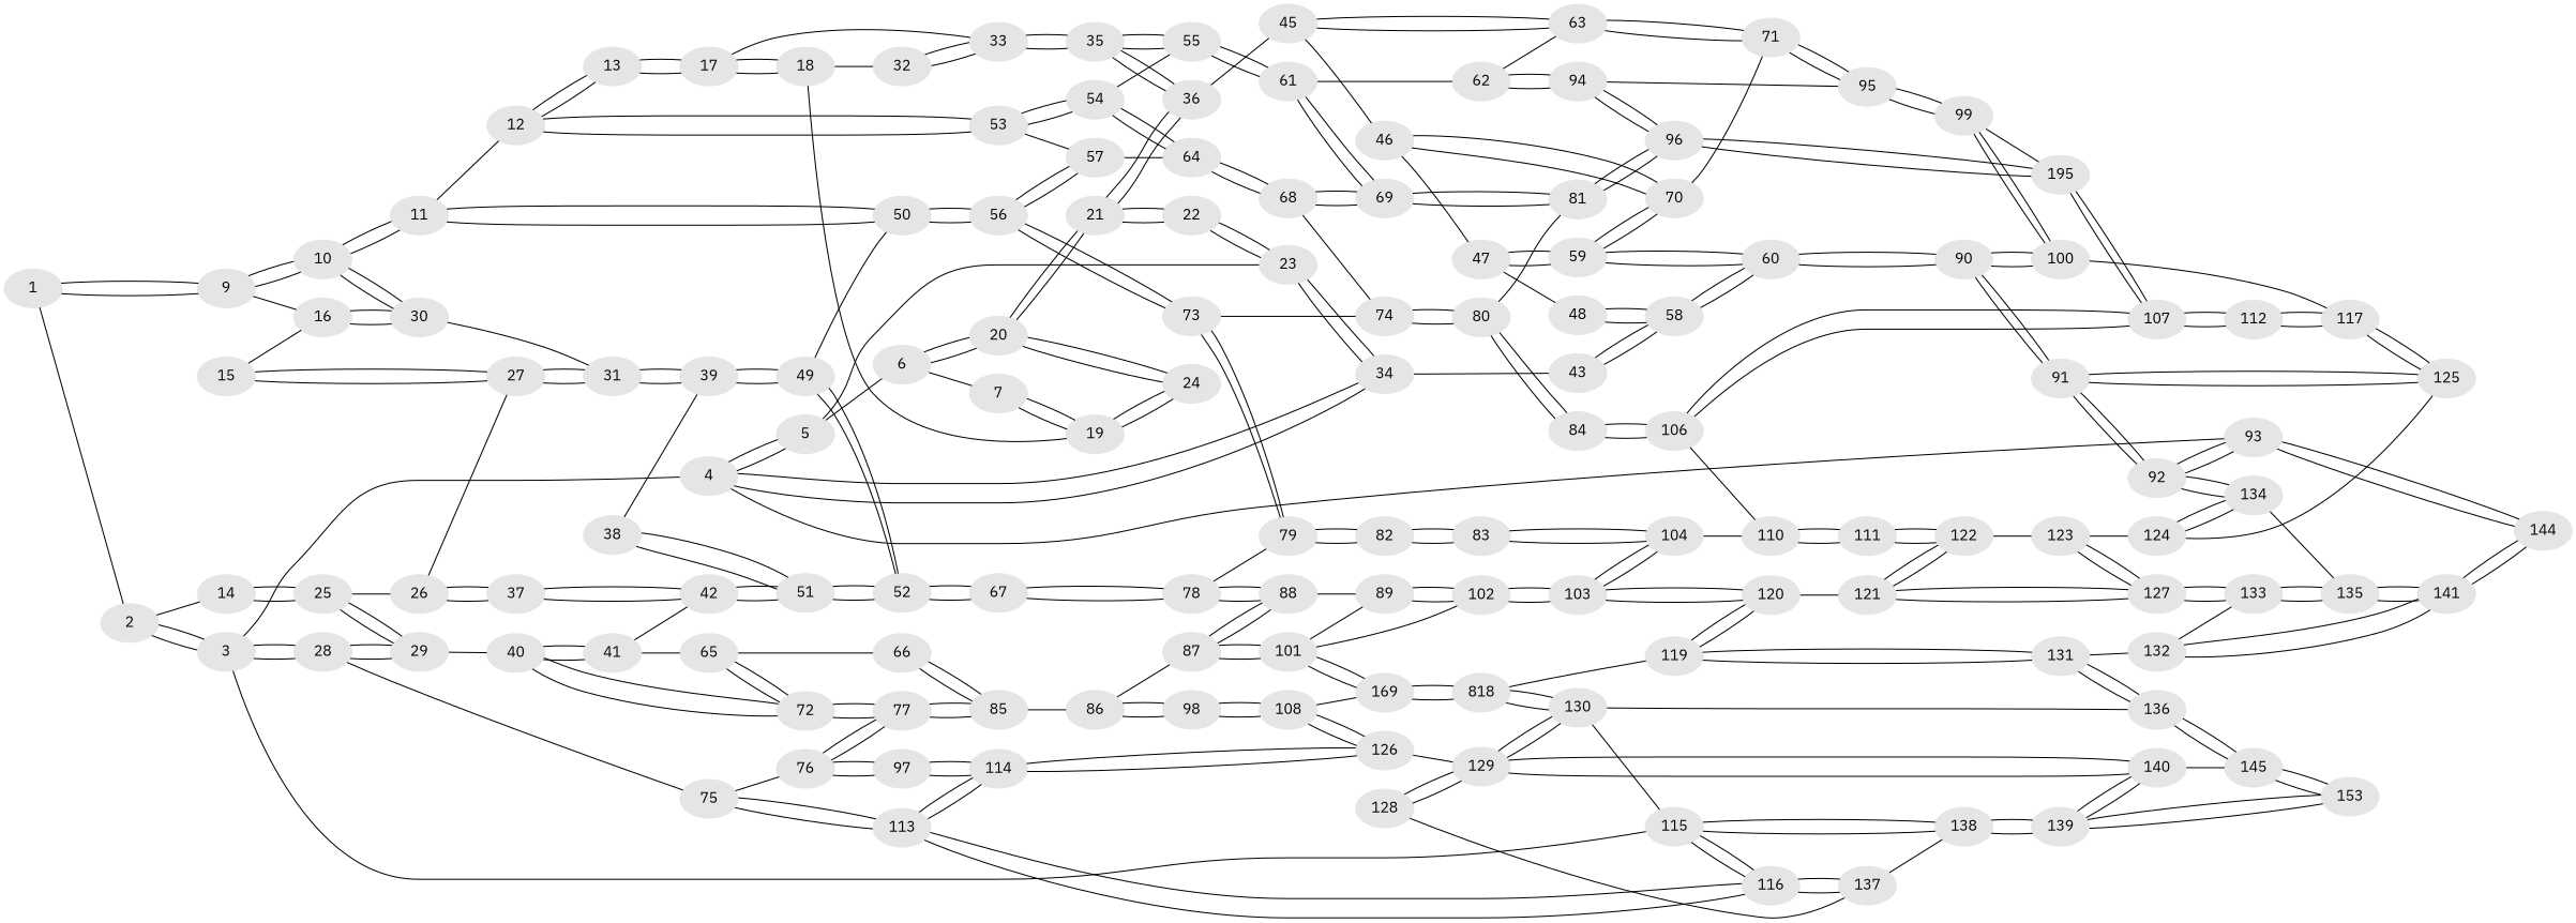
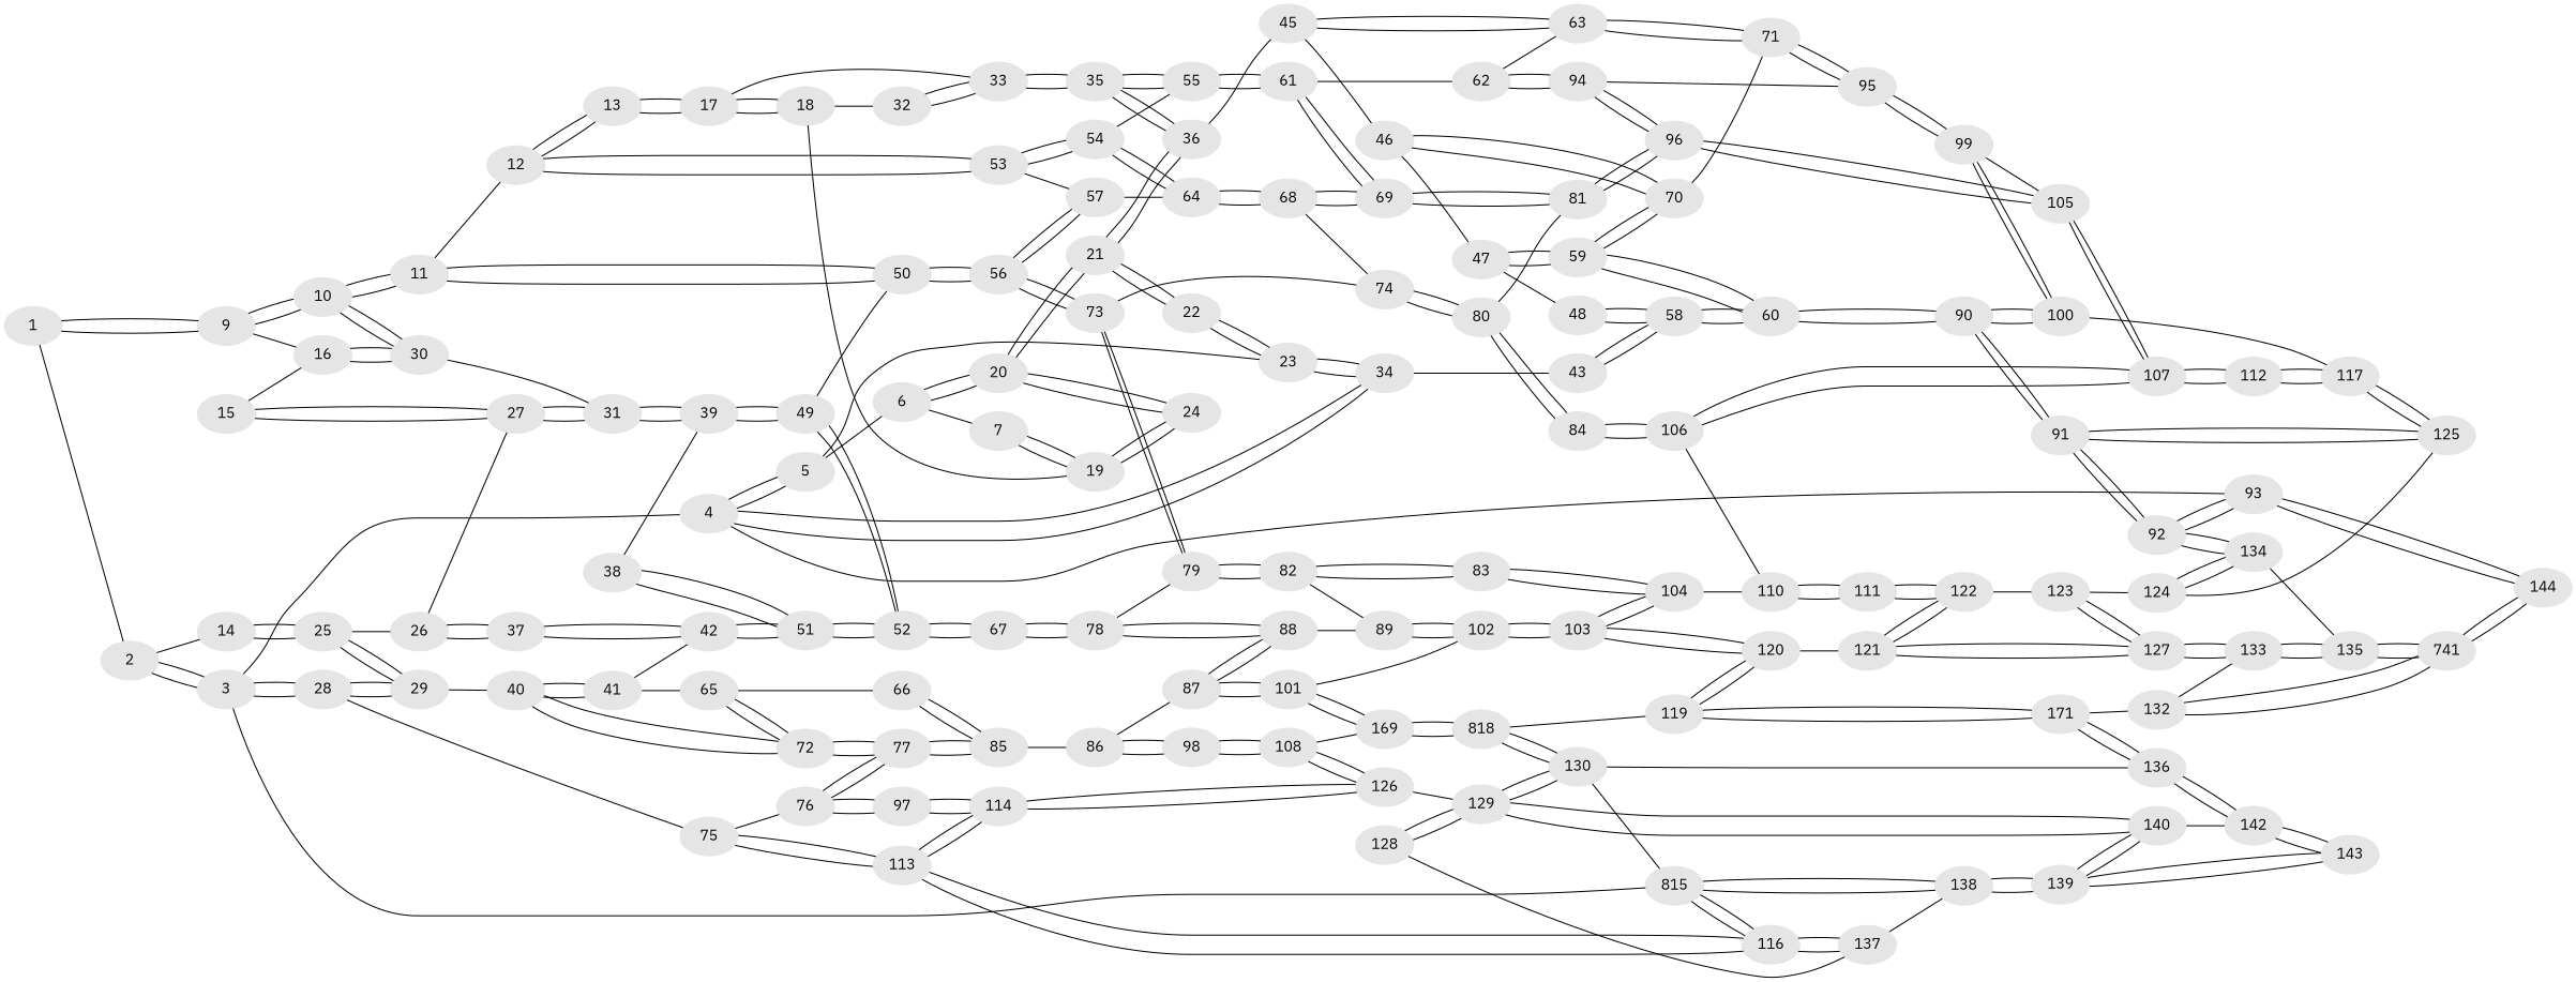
  graph {
    fontname="IBM Plex Sans"
    rankdir=LR
    node [color=gray90 fontname="IBM Plex Sans" style=filled]
    edge [fontname="IBM Plex Sans"]
    1
    2
    9
    3
    14
    10
    16
    4
    28
-   115
+   115 [label=815]
    25
    5
    34
    93
    29
    75
    116
    138
    6
    23
    43
    144
    7
    20
    19
    24
    21
    13
    17
    11
    30
    12
    50
    31
    53
    56
    54
    57
    18
    33
    15
    27
    26
    32
    35
    22
    36
    45
    37
    40
    42
    39
    76
    113
    41
    72
    49
    55
    58
    61
    46
    63
    38
    51
    52
    65
    77
    66
    60
    48
    47
    70
    71
    59
    67
    73
    78
    64
    68
    62
    69
    74
    79
    90
    91
    100
    94
    81
    95
    96
    85
    86
    88
    80
    99
    82
    84
    97
    114
    89
    83
    106
-   105 [label=195]
+   105
    104
    102
    110
    107
    87
    98
    101
    108
    n112 [label=169]
    103
    92
    125
    117
    134
    135
    126
    n120 [label=818]
    120
    121
    111
    112
    129
    119
    130
    122
    123
    137
    139
-   131
+   131 [label=171]
    136
    132
    127
    133
    124
    128
    140
-   142 [label=145]
-   141
-   143 [label=153]
+   142
+   141 [label=741]
+   143
    1 -- 2
    1 -- 9
    1 -- 9
    2 -- 3
    2 -- 3
    2 -- 14
    9 -- 10
    9 -- 10
    9 -- 16
    3 -- 4
    3 -- 28
    3 -- 28
    3 -- 115
    14 -- 25
    14 -- 25
    10 -- 11
    10 -- 11
    10 -- 30
    10 -- 30
    16 -- 30
    16 -- 30
    4 -- 5
    4 -- 5
    4 -- 34
    4 -- 34
    4 -- 93
    28 -- 29
    28 -- 29
    28 -- 75
    115 -- 116
    115 -- 116
    115 -- 138
    115 -- 138
    25 -- 29
    25 -- 29
    25 -- 26
    5 -- 6
    5 -- 23
    34 -- 43
    93 -- 144
    93 -- 144
    29 -- 40
    75 -- 76
    75 -- 113
    75 -- 113
    116 -- 137
    116 -- 137
    138 -- 139
    138 -- 139
    6 -- 7
    6 -- 20
    6 -- 20
    23 -- 34
    23 -- 34
    43 -- 58
    43 -- 58
    7 -- 19
    7 -- 19
    20 -- 24
    20 -- 24
    20 -- 21
    20 -- 21
    19 -- 24
    19 -- 24
    21 -- 22
    21 -- 22
    21 -- 36
    21 -- 36
    13 -- 17
    13 -- 17
    17 -- 18
    17 -- 18
    17 -- 33
    11 -- 12
    11 -- 50
    11 -- 50
    30 -- 31
    12 -- 13
    12 -- 13
    12 -- 53
    12 -- 53
    50 -- 56
    50 -- 56
    31 -- 39
    31 -- 39
    53 -- 54
    53 -- 54
    53 -- 57
    56 -- 57
    56 -- 57
    56 -- 73
    56 -- 73
    54 -- 55
    54 -- 64
    54 -- 64
    57 -- 64
    18 -- 19
    18 -- 32
    33 -- 35
    33 -- 35
    15 -- 16
    15 -- 27
    15 -- 27
    27 -- 31
    27 -- 31
    26 -- 27
    26 -- 37
    26 -- 37
    32 -- 33
    32 -- 33
    35 -- 36
    35 -- 36
    35 -- 55
    35 -- 55
    22 -- 23
    22 -- 23
    36 -- 45
    45 -- 46
    45 -- 63
    45 -- 63
    37 -- 42
    37 -- 42
    40 -- 41
    40 -- 41
    40 -- 72
    40 -- 72
    42 -- 51
    42 -- 51
    39 -- 49
    39 -- 49
    76 -- 77
    76 -- 77
    76 -- 97
    76 -- 97
    113 -- 116
    113 -- 116
    113 -- 114
    113 -- 114
    41 -- 42
    41 -- 65
    72 -- 77
    72 -- 77
    49 -- 50
    49 -- 52
    49 -- 52
    55 -- 61
    55 -- 61
    58 -- 60
    58 -- 60
    61 -- 62
    61 -- 69
    61 -- 69
    46 -- 47
    46 -- 70
    46 -- 70
    63 -- 71
    63 -- 71
    38 -- 39
    38 -- 51
    38 -- 51
    51 -- 52
    51 -- 52
    52 -- 67
    52 -- 67
    65 -- 72
    65 -- 72
    65 -- 66
    77 -- 85
    77 -- 85
    66 -- 85
    66 -- 85
    60 -- 90
    60 -- 90
    48 -- 58
    48 -- 58
    47 -- 48
    47 -- 59
    47 -- 59
    70 -- 71
    71 -- 95
    71 -- 95
    59 -- 60
    59 -- 60
    59 -- 70
    59 -- 70
    67 -- 78
    67 -- 78
    73 -- 74
    73 -- 79
    73 -- 79
    78 -- 79
    78 -- 88
    78 -- 88
    64 -- 68
    64 -- 68
    68 -- 69
    68 -- 69
    68 -- 74
    62 -- 63
    62 -- 94
    62 -- 94
    69 -- 81
    69 -- 81
    74 -- 80
    74 -- 80
    79 -- 82
    79 -- 82
    90 -- 91
    90 -- 91
    90 -- 100
    90 -- 100
    91 -- 92
    91 -- 92
    91 -- 125
    91 -- 125
    100 -- 117
    94 -- 95
    94 -- 96
    94 -- 96
    81 -- 96
    81 -- 96
    95 -- 99
    95 -- 99
    96 -- 105
    96 -- 105
    85 -- 86
    86 -- 87
    86 -- 98
    86 -- 98
    88 -- 89
    80 -- 81
    80 -- 84
    80 -- 84
    99 -- 100
    99 -- 100
    99 -- 105
-   101 -- 89
+   82 -- 89
    82 -- 83
    82 -- 83
    84 -- 106
    84 -- 106
    97 -- 114
    97 -- 114
    114 -- 126
    114 -- 126
    89 -- 102
    89 -- 102
    83 -- 104
    83 -- 104
    106 -- 110
    106 -- 107
    106 -- 107
    105 -- 107
    105 -- 107
    104 -- 110
    102 -- 103
    102 -- 103
    110 -- 111
    110 -- 111
    107 -- 112
    107 -- 112
    87 -- 88
    87 -- 88
    87 -- 101
    87 -- 101
    98 -- 108
    98 -- 108
    101 -- 102
    101 -- n112
    101 -- n112
    108 -- n112
    108 -- 126
    108 -- 126
    n112 -- n120
    n112 -- n120
    103 -- 104
    103 -- 104
    103 -- 120
    103 -- 120
    92 -- 93
    92 -- 93
    92 -- 134
    92 -- 134
    117 -- 125
    117 -- 125
    134 -- 135
    135 -- 141
    135 -- 141
    126 -- 129
    n120 -- 119
    n120 -- 130
    n120 -- 130
    120 -- 121
    121 -- 122
    121 -- 122
    121 -- 127
    121 -- 127
    111 -- 122
    111 -- 122
    112 -- 117
    112 -- 117
    129 -- 130
    129 -- 130
    129 -- 140
    129 -- 140
    119 -- 120
    119 -- 120
    119 -- 131
    119 -- 131
    130 -- 115
    130 -- 136
    122 -- 123
    123 -- 127
    123 -- 127
    123 -- 124
    137 -- 138
    139 -- 140
    139 -- 140
    139 -- 143
    139 -- 143
    131 -- 136
    131 -- 136
    131 -- 132
    136 -- 142
    136 -- 142
    132 -- 133
    132 -- 141
    132 -- 141
    127 -- 133
    127 -- 133
    133 -- 135
    133 -- 135
    124 -- 125
    124 -- 134
    124 -- 134
    128 -- 129
    128 -- 129
    128 -- 137
    140 -- 142
    142 -- 143
    142 -- 143
    141 -- 144
    141 -- 144
  }
